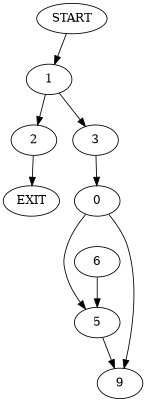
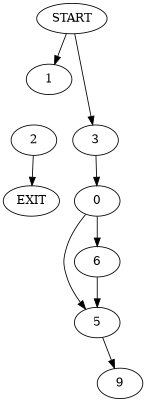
  digraph {
    n1 [label=START]
    1
    2
    3
    n5 [label=EXIT]
    n6 [label=0]
    5
    6
    9
    n1 -> 1
-   1 -> 2
-   1 -> 3
+   n1 -> 3
    2 -> n5
    3 -> n6
    n6 -> 5
-   n6 -> 9
+   n6 -> 6
    5 -> 9
    6 -> 5
  }
